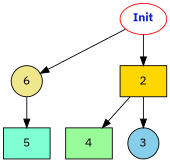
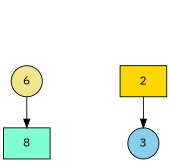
  digraph {
    fontname="IBM Plex Sans"
    node [fontname="IBM Plex Sans" shape=box style=filled]
    edge [fontname="IBM Plex Sans"]
-   n1 [color=red fontcolor="#1020d0" label=<<b>Init</b>> shape="" style=""]
    n2 [fillcolor=khaki label=6 shape=circle]
    2 [fillcolor=gold]
-   5 [fillcolor=aquamarine]
-   4 [fillcolor=palegreen]
+   5 [fillcolor=aquamarine label=8]
    3 [fillcolor=skyblue shape=circle]
-   n1 -> n2 [weight=2.0]
-   n1 -> 2 [weight=4.0]
    n2 -> 5 [weight=9.0]
-   2 -> 4 [weight=1.0]
    2 -> 3 [weight=6.0]
  }
